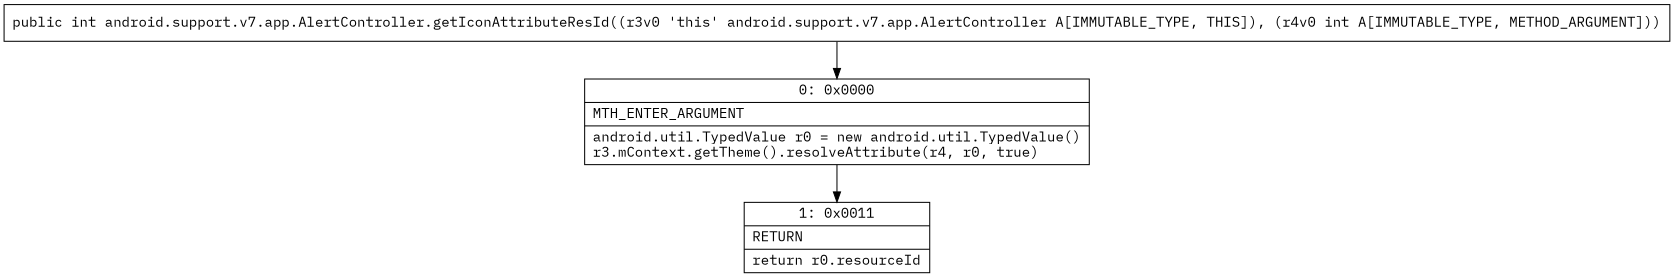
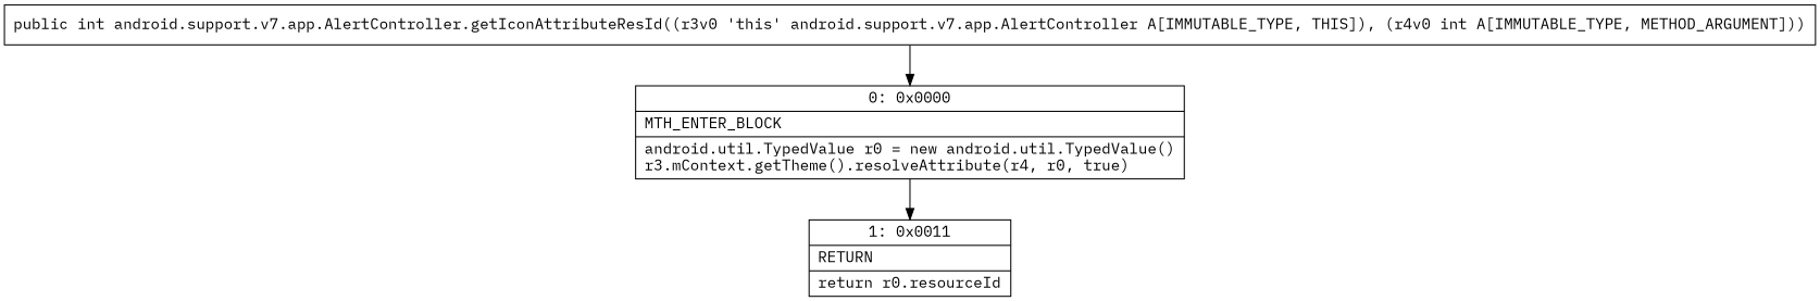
  digraph {
    fontname="IBM Plex Mono"
    node [shape=record color=black fontname="IBM Plex Mono"]
    edge [fontname="IBM Plex Mono"]
-   n1 [label="{0\:\ 0x0000|MTH_ENTER_ARGUMENT\l|android.util.TypedValue r0 = new android.util.TypedValue()\lr3.mContext.getTheme().resolveAttribute(r4, r0, true)\l}"]
+   n1 [label="{0\:\ 0x0000|MTH_ENTER_BLOCK\l|android.util.TypedValue r0 = new android.util.TypedValue()\lr3.mContext.getTheme().resolveAttribute(r4, r0, true)\l}"]
    n2 [label="{1\:\ 0x0011|RETURN\l|return r0.resourceId\l}"]
    n3 [label="{public int android.support.v7.app.AlertController.getIconAttributeResId((r3v0 'this' android.support.v7.app.AlertController A[IMMUTABLE_TYPE, THIS]), (r4v0 int A[IMMUTABLE_TYPE, METHOD_ARGUMENT])) }"]
    n1 -> n2
    n3 -> n1
  }
